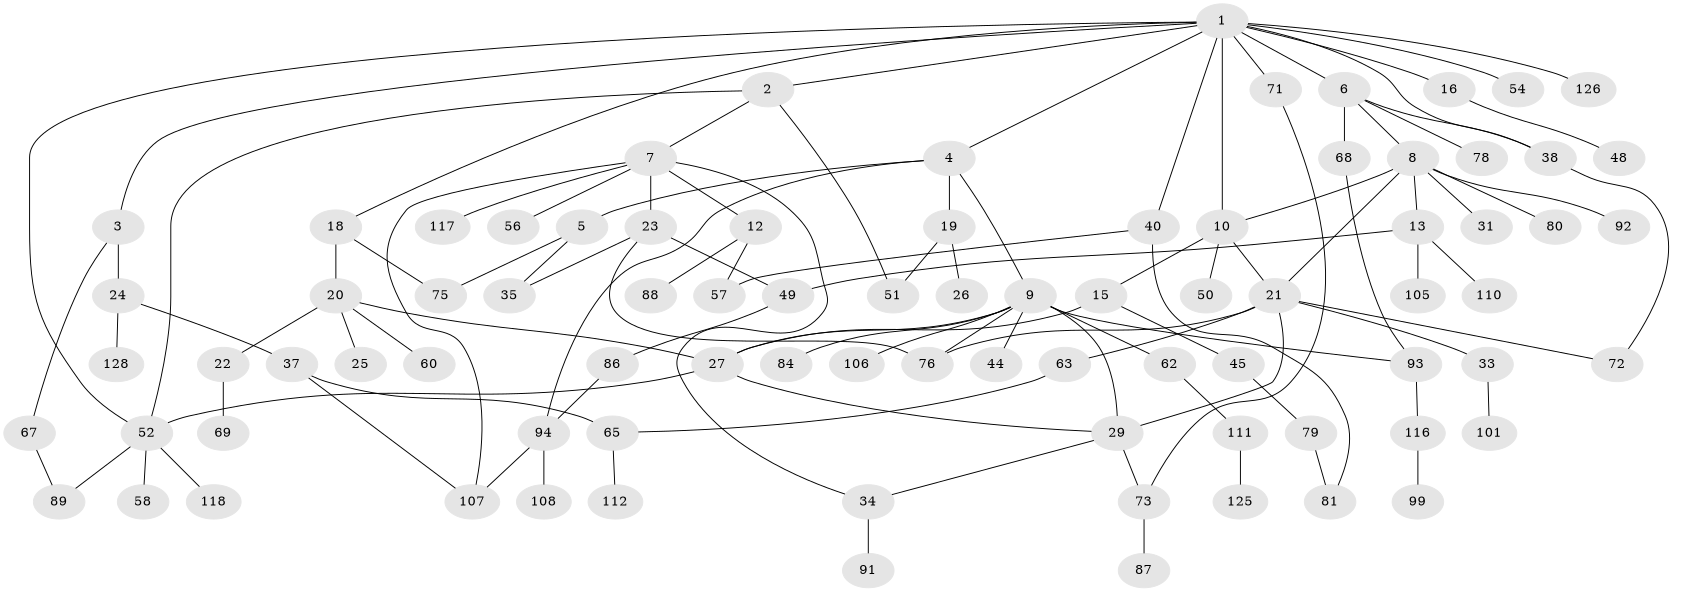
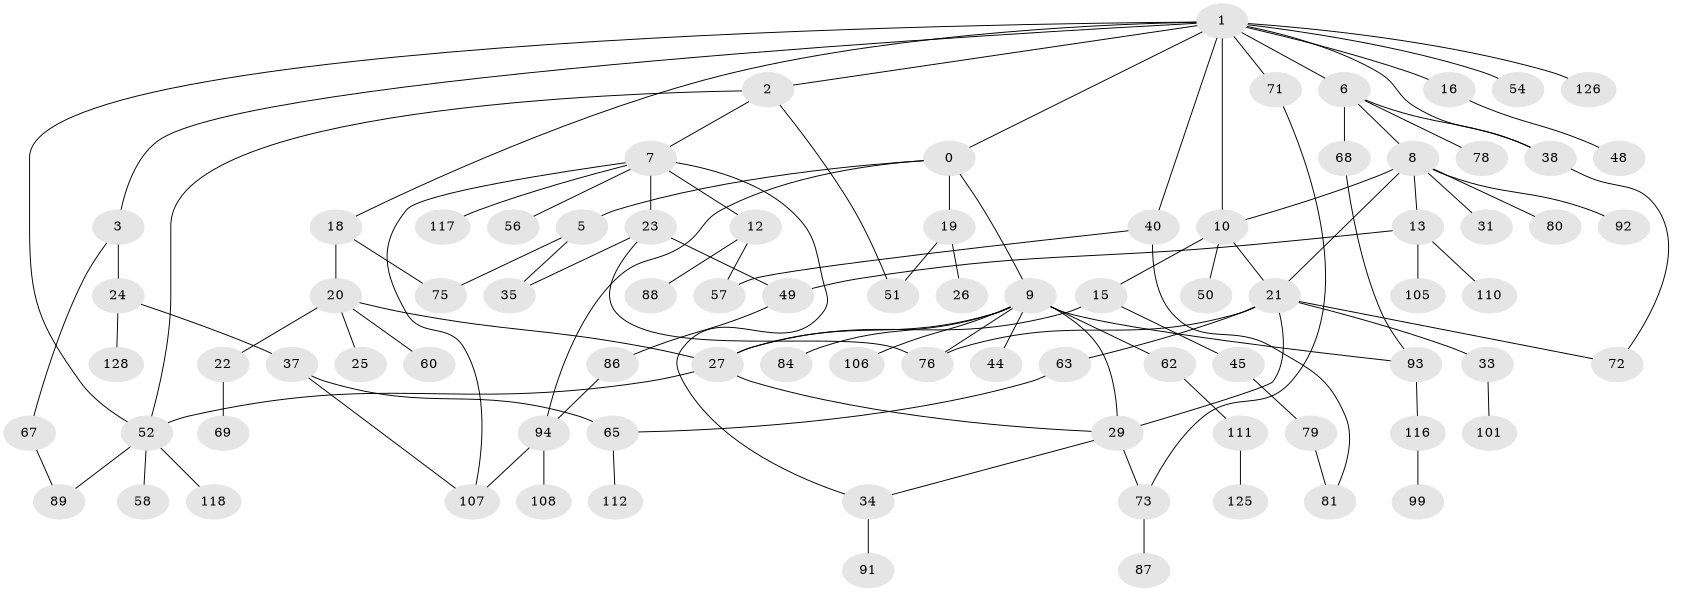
  graph {
    node [color=gray90 style=filled]
    1 [super="+28"]
    2 [super="+43"]
    3 [super="+49"]
-   4 [super="+36"]
+   4 [super="+36" label=0]
    6 [super="+46"]
    10 [super="+17"]
    16 [super="+115"]
    18
    38
    40 [super="+47"]
    52 [super="+70"]
    54
    71
    126
    7 [super="+64"]
    51 [super="+90"]
    24 [super="+30"]
    67 [super="+123"]
    5 [super="+109"]
    9 [super="+14"]
    19 [super="+96"]
    94 [super="+120"]
    8 [super="+11"]
    68 [super="+83"]
    78
    21 [super="+103"]
    15 [super="+42"]
    50 [super="+113"]
    48
    75 [super="+77"]
    20 [super="+39"]
    72
    57
    81
    58
    89
    118
    73 [super="+85"]
    12 [super="+32"]
    23 [super="+41"]
    34 [super="+61"]
    56
    107
    117 [super="+127"]
    37 [super="+66"]
    128
    35 [super="+104"]
    27 [super="+55"]
    29 [super="+97"]
    44
    62
    76 [super="+82"]
    84
    93 [super="+114"]
    106
    26 [super="+121"]
    108
    13 [super="+98"]
    31
    80
    92
    88
    n63 [label=49 super="+74"]
    91 [super="+100"]
    105
    110
    33 [super="+53"]
    63
    111
    116
    45
    86
    79 [super="+102"]
    22
    25 [super="+95"]
    60
    69 [super="+119"]
    101 [super="+124"]
    65 [super="+122"]
    87
    112
    125
    99
    1 -- 2
    1 -- 3
    1 -- 4
    1 -- 6
    1 -- 10
    1 -- 16
    1 -- 18
    1 -- 38
    1 -- 40
    1 -- 52
    1 -- 54
    1 -- 71
    1 -- 126
    2 -- 52
    2 -- 7
    2 -- 51
    3 -- 24
    3 -- 67
    4 -- 5
    4 -- 9
    4 -- 19
    4 -- 94
    6 -- 38
    6 -- 8
    6 -- 68
    6 -- 78
    10 -- 21
    10 -- 15
    10 -- 50
    16 -- 48
    18 -- 75
    18 -- 20
    38 -- 72
    40 -- 57
    40 -- 81
    52 -- 58
    52 -- 89
    52 -- 118
    71 -- 73
    7 -- 12
    7 -- 23
    7 -- 34
    7 -- 56
    7 -- 107
    7 -- 117
    24 -- 37
    24 -- 128
    67 -- 89
    5 -- 75
    5 -- 35
    9 -- 27
    9 -- 29
    9 -- 44
    9 -- 62
    9 -- 76
    9 -- 84
    9 -- 93
    9 -- 106
    19 -- 51
    19 -- 26
    94 -- 107
    94 -- 108
    8 -- 10
    8 -- 21
    8 -- 13
    8 -- 31
    8 -- 80
    8 -- 92
    68 -- 93
    21 -- 72
    21 -- 29
    21 -- 76
    21 -- 33
    21 -- 63
    15 -- 27
    15 -- 45
    20 -- 27
    20 -- 22
    20 -- 25
    20 -- 60
    73 -- 87
    12 -- 57
    12 -- 88
    23 -- 35
    23 -- 76
    23 -- n63
    34 -- 91
    37 -- 107
    37 -- 65
    27 -- 52
    27 -- 29
    29 -- 73
    29 -- 34
    62 -- 111
    93 -- 116
    13 -- n63
    13 -- 105
    13 -- 110
    n63 -- 86
    33 -- 101
    63 -- 65
    111 -- 125
    116 -- 99
    45 -- 79
    86 -- 94
    79 -- 81
    22 -- 69
    65 -- 112
  }
